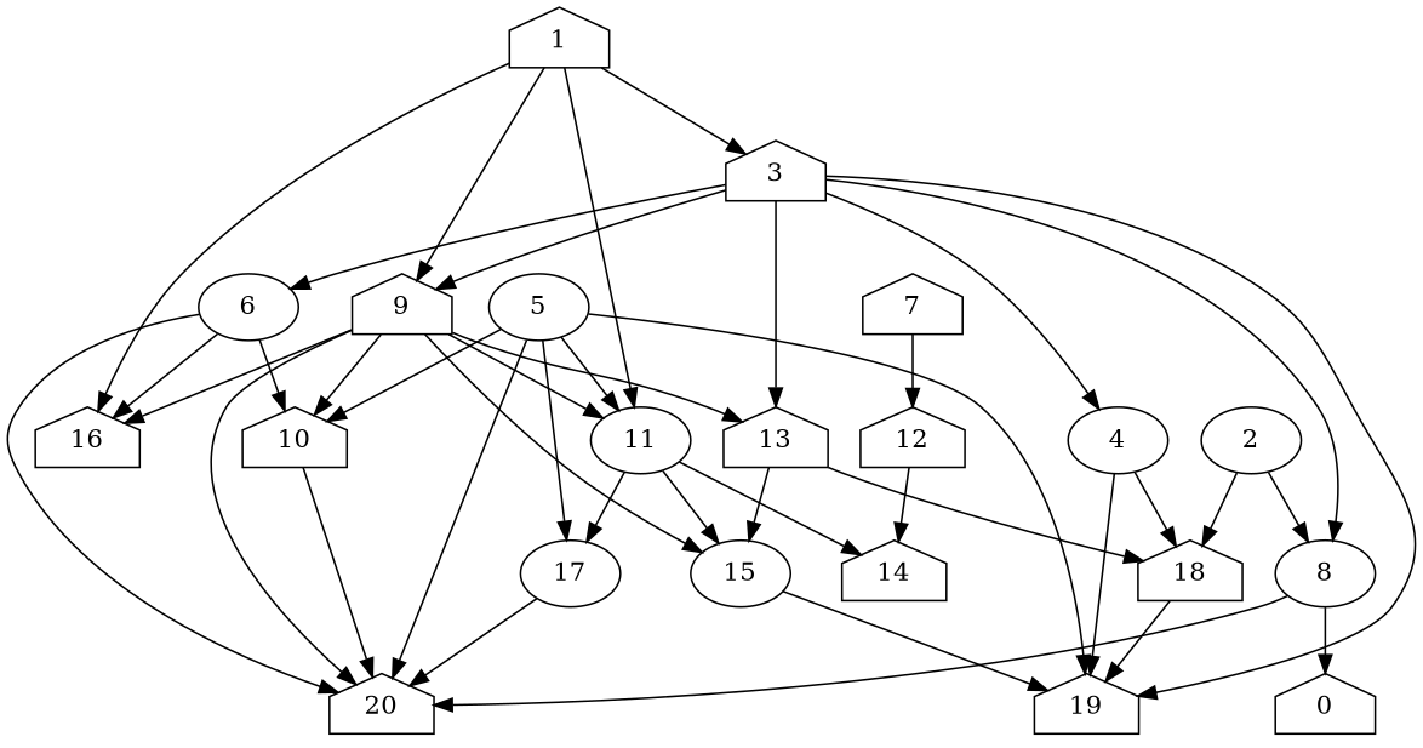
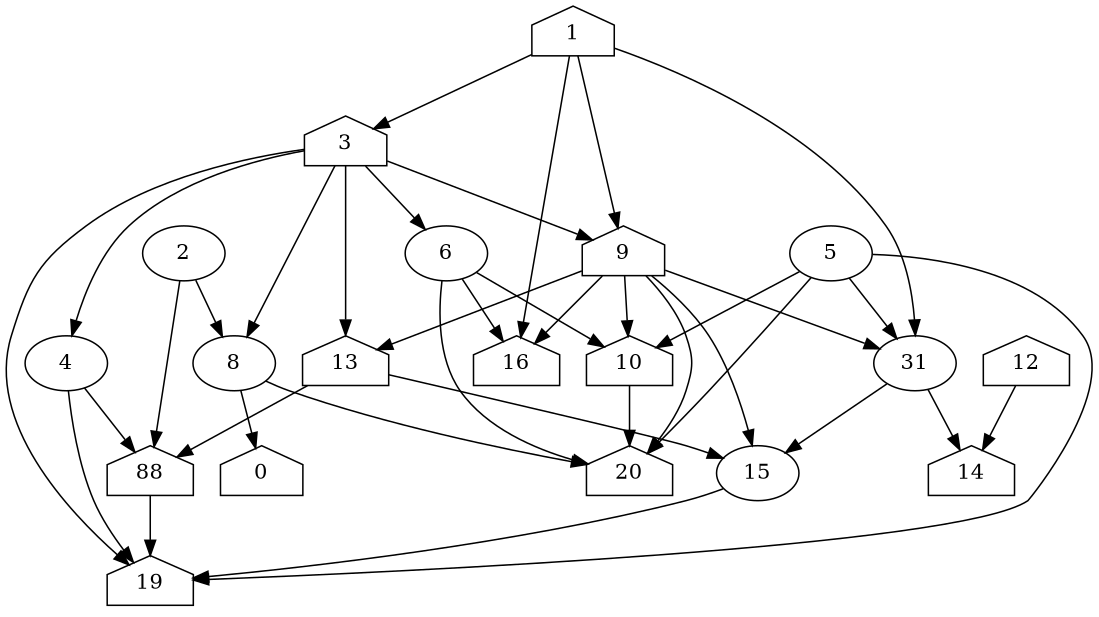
  digraph {
    node [Weight=11 shape=house]
    edge [Weight=3]
    1 [Weight=14]
    3
    9 [Weight=14]
-   11 [shape=ellipse]
+   11 [shape=ellipse label=31]
    16
    4 [Weight=7 shape=ellipse]
    6 [Weight=9 shape=ellipse]
    8 [Weight=18 shape=ellipse]
    13 [Weight=21]
    19 [Weight=9]
    10 [Weight=5]
    20 [Weight=18]
    15 [Weight=5 shape=ellipse]
-   17 [shape=ellipse]
    14 [Weight=5]
-   18 [Weight=7]
+   18 [Weight=7 label=88]
    0 [Weight=21]
-   7 [Weight=9]
    12 [Weight=23]
    2 [shape=ellipse]
    5 [Weight=5 shape=ellipse]
    1 -> 3
    1 -> 9 [Weight=6]
    1 -> 11 [Weight=7]
    1 -> 16 [Weight=10]
    3 -> 9
    3 -> 4 [Weight=7]
    3 -> 6 [Weight=5]
    3 -> 8
    3 -> 13 [Weight=2]
    3 -> 19
    9 -> 11 [Weight=10]
    9 -> 16 [Weight=5]
    9 -> 13 [Weight=9]
    9 -> 10 [Weight=10]
    9 -> 20 [Weight=10]
    9 -> 15 [Weight=10]
    11 -> 15 [Weight=7]
-   11 -> 17 [Weight=5]
    11 -> 14 [Weight=6]
    4 -> 19 [Weight=2]
    4 -> 18 [Weight=4]
    6 -> 16 [Weight=6]
    6 -> 10 [Weight=7]
    6 -> 20 [Weight=9]
    8 -> 20 [Weight=5]
    8 -> 0 [Weight=8]
    13 -> 15
    13 -> 18 [Weight=2]
    10 -> 20 [Weight=6]
    15 -> 19 [Weight=2]
-   17 -> 20 [Weight=4]
    18 -> 19 [Weight=10]
-   7 -> 12 [Weight=9]
    12 -> 14 [Weight=8]
    2 -> 8 [Weight=5]
    2 -> 18 [Weight=2]
    5 -> 11
    5 -> 19 [Weight=7]
    5 -> 10 [Weight=7]
    5 -> 20 [Weight=4]
-   5 -> 17 [Weight=2]
  }
